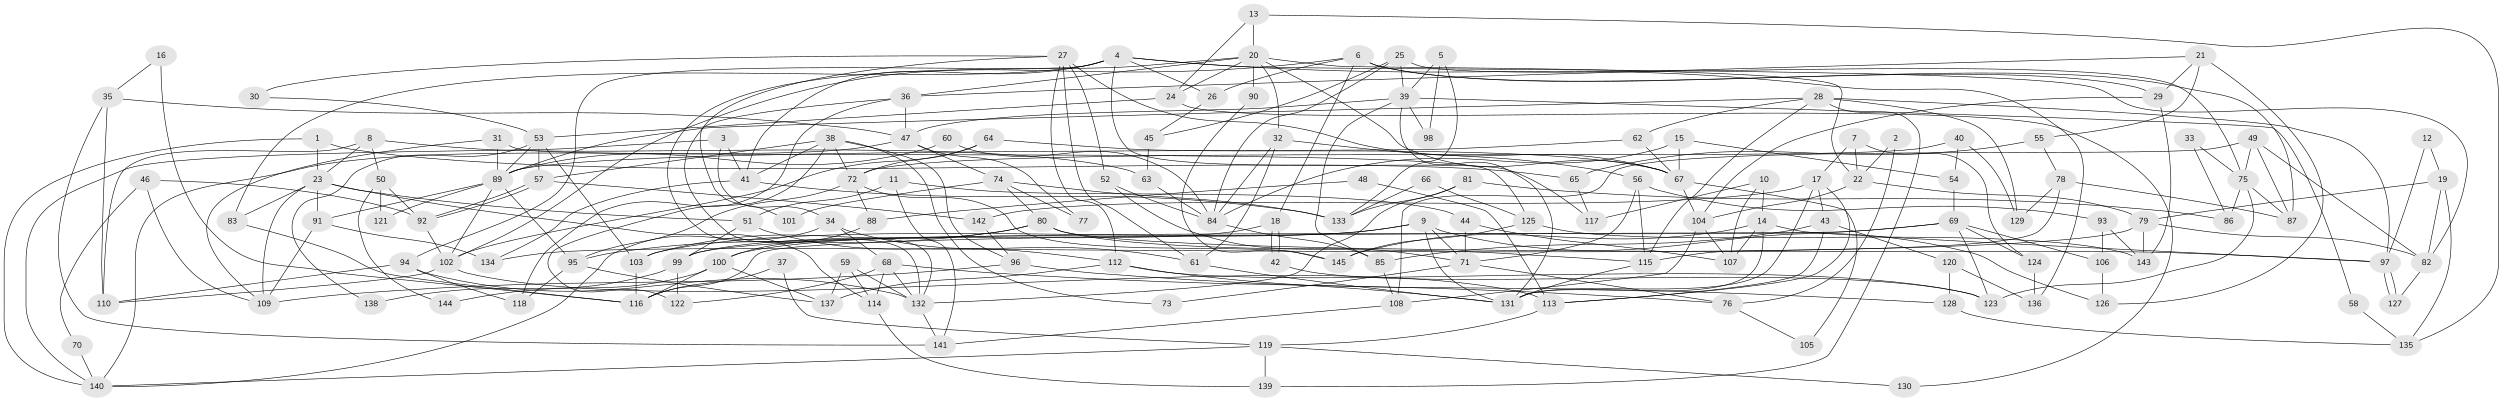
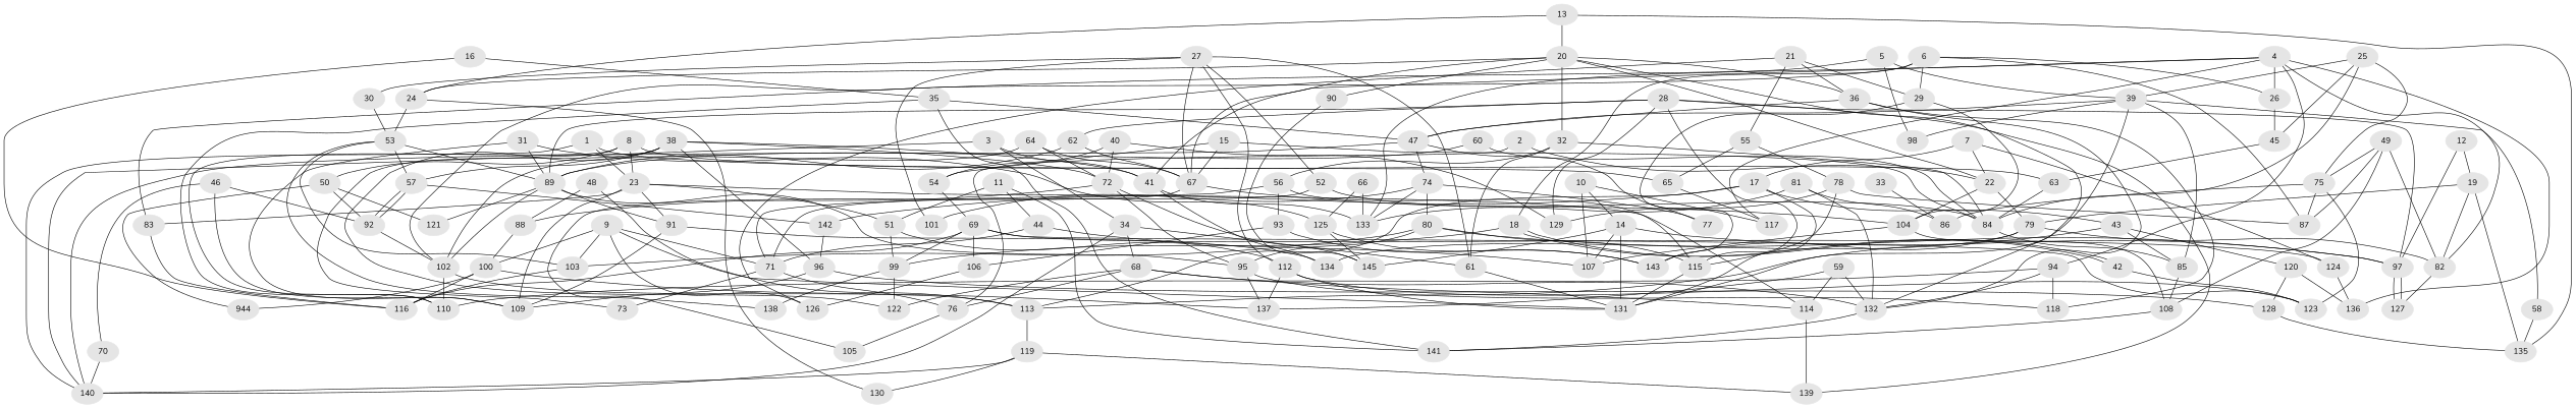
  graph {
    fontname=Nunito
    node [color=gray90 fontname=Nunito style=filled]
    edge [fontname=Nunito]
    1
    23
    65
    140
    83
    51
    91
    109
    114
    117
    2
    22
    76
    79
    104
    105
    3
    34
    41
    61
    68
    133
    134
    4
    26
    82
    94
    136
    45
    127
    116
    110
    132
    118
    5
    39
    98
    131
    47
    58
    85
    6
    18
    29
    87
    102
    42
    99
    143
    113
    7
    17
    124
    43
    142
    8
    50
    63
    92
    121
-   144
+   144 [label=944]
    84
    9
    71
    100
    103
    126
    73
    137
    10
    14
    107
    97
    145
    11
    44
    141
    112
    12
    19
    135
    13
    20
    24
    67
    32
    36
    90
    53
    130
    96
    128
    15
    54
    69
    16
    35
    74
    77
    120
    119
    123
    122
    138
    56
    21
    55
    78
    108
    139
    89
    57
    25
    75
    86
    27
    30
    52
    101
    28
    62
    115
    129
    95
    31
    125
    93
    33
-   37
    38
    72
    88
    40
    46
    70
    80
    48
    49
    106
    59
    60
    64
    66
    81
    1 -- 23
    1 -- 65
    1 -- 140
    23 -- 83
    23 -- 51
    23 -- 91
    23 -- 109
    23 -- 114
    65 -- 117
    83 -- 116
    51 -- 99
    51 -- 112
    91 -- 109
    91 -- 134
    114 -- 139
    2 -- 22
    2 -- 76
    22 -- 79
    22 -- 104
    76 -- 105
    79 -- 134
    79 -- 82
    79 -- 143
    104 -- 107
    104 -- 108
    3 -- 140
    3 -- 34
    3 -- 41
    34 -- 140
    34 -- 61
    34 -- 68
    41 -- 133
    41 -- 134
    61 -- 131
    68 -- 114
    68 -- 76
    68 -- 132
    68 -- 122
    4 -- 83
    4 -- 117
    4 -- 41
    4 -- 26
    4 -- 82
    4 -- 94
    4 -- 136
    26 -- 45
    82 -- 127
    94 -- 110
    94 -- 132
    94 -- 118
    45 -- 63
    132 -- 141
    5 -- 133
    5 -- 39
    5 -- 98
    39 -- 98
    39 -- 131
    39 -- 47
    39 -- 58
    39 -- 85
    47 -- 140
    47 -- 74
    47 -- 77
    58 -- 135
    85 -- 108
    6 -- 26
    6 -- 18
    6 -- 29
    6 -- 87
    6 -- 102
    18 -- 42
    18 -- 42
    18 -- 99
    29 -- 104
    29 -- 143
    102 -- 110
    102 -- 113
    42 -- 123
    99 -- 122
    99 -- 138
    113 -- 119
    7 -- 22
    7 -- 17
    7 -- 124
    17 -- 131
    17 -- 113
    17 -- 43
    17 -- 142
    124 -- 136
    43 -- 85
    43 -- 113
    43 -- 120
    142 -- 96
    8 -- 23
    8 -- 110
    8 -- 50
    8 -- 63
    50 -- 92
    50 -- 121
    50 -- 144
    63 -- 84
    92 -- 102
    84 -- 85
    9 -- 131
    9 -- 71
    9 -- 100
    9 -- 103
    9 -- 126
    71 -- 76
    71 -- 73
    100 -- 116
    100 -- 144
    100 -- 137
    103 -- 116
    10 -- 117
    10 -- 14
    10 -- 107
    14 -- 131
    14 -- 107
    14 -- 97
    14 -- 145
    97 -- 127
    97 -- 127
    11 -- 51
    11 -- 44
    11 -- 141
    44 -- 71
    44 -- 107
    112 -- 131
    112 -- 137
    112 -- 123
    12 -- 97
    12 -- 19
    19 -- 79
    19 -- 82
    19 -- 135
    13 -- 135
    13 -- 20
    13 -- 24
    20 -- 22
    20 -- 132
    20 -- 24
    20 -- 67
    20 -- 32
    20 -- 36
    20 -- 90
    24 -- 53
    24 -- 130
    67 -- 104
    67 -- 105
    32 -- 61
    32 -- 84
    32 -- 56
    36 -- 132
    36 -- 118
    36 -- 47
    90 -- 145
    53 -- 103
    53 -- 138
    53 -- 89
    53 -- 57
    96 -- 109
    96 -- 128
    128 -- 135
    15 -- 84
    15 -- 67
    15 -- 54
    54 -- 69
    69 -- 116
    69 -- 99
    69 -- 124
    69 -- 123
    69 -- 106
    16 -- 116
    16 -- 35
    35 -- 110
    35 -- 47
    35 -- 141
    74 -- 133
    74 -- 77
    74 -- 101
    74 -- 80
    120 -- 136
    120 -- 128
    119 -- 140
    119 -- 130
    119 -- 139
    56 -- 71
    56 -- 115
    56 -- 93
    21 -- 29
    21 -- 126
    21 -- 36
    21 -- 55
    55 -- 65
    55 -- 78
    78 -- 87
    78 -- 115
    78 -- 129
    108 -- 141
    89 -- 91
    89 -- 102
    89 -- 121
    89 -- 95
    57 -- 142
    57 -- 92
    57 -- 92
    25 -- 45
    25 -- 39
    25 -- 84
    25 -- 75
    75 -- 87
    75 -- 123
    75 -- 86
    27 -- 61
    27 -- 112
    27 -- 67
    27 -- 30
    27 -- 52
    27 -- 101
    30 -- 53
    52 -- 84
    52 -- 71
    28 -- 97
    28 -- 139
    28 -- 89
    28 -- 62
    28 -- 115
    28 -- 129
    62 -- 67
    62 -- 89
    115 -- 131
    95 -- 118
    95 -- 137
    31 -- 109
    31 -- 89
    31 -- 125
    125 -- 143
    125 -- 145
    93 -- 143
    93 -- 106
-   33 -- 75
    33 -- 86
-   37 -- 116
-   37 -- 119
    38 -- 41
    38 -- 73
    38 -- 96
    38 -- 122
    38 -- 57
    38 -- 72
    72 -- 145
    72 -- 95
    72 -- 88
    88 -- 100
    40 -- 54
    40 -- 129
    40 -- 72
    46 -- 109
    46 -- 92
    46 -- 70
    70 -- 140
    80 -- 103
    80 -- 97
    80 -- 115
    80 -- 95
    48 -- 113
    48 -- 88
    49 -- 82
    49 -- 87
    49 -- 108
    49 -- 75
    106 -- 126
    59 -- 114
    59 -- 132
    59 -- 137
    60 -- 84
    60 -- 89
    64 -- 102
    64 -- 67
    64 -- 72
    66 -- 133
    66 -- 125
    81 -- 133
    81 -- 132
    81 -- 86
  }
